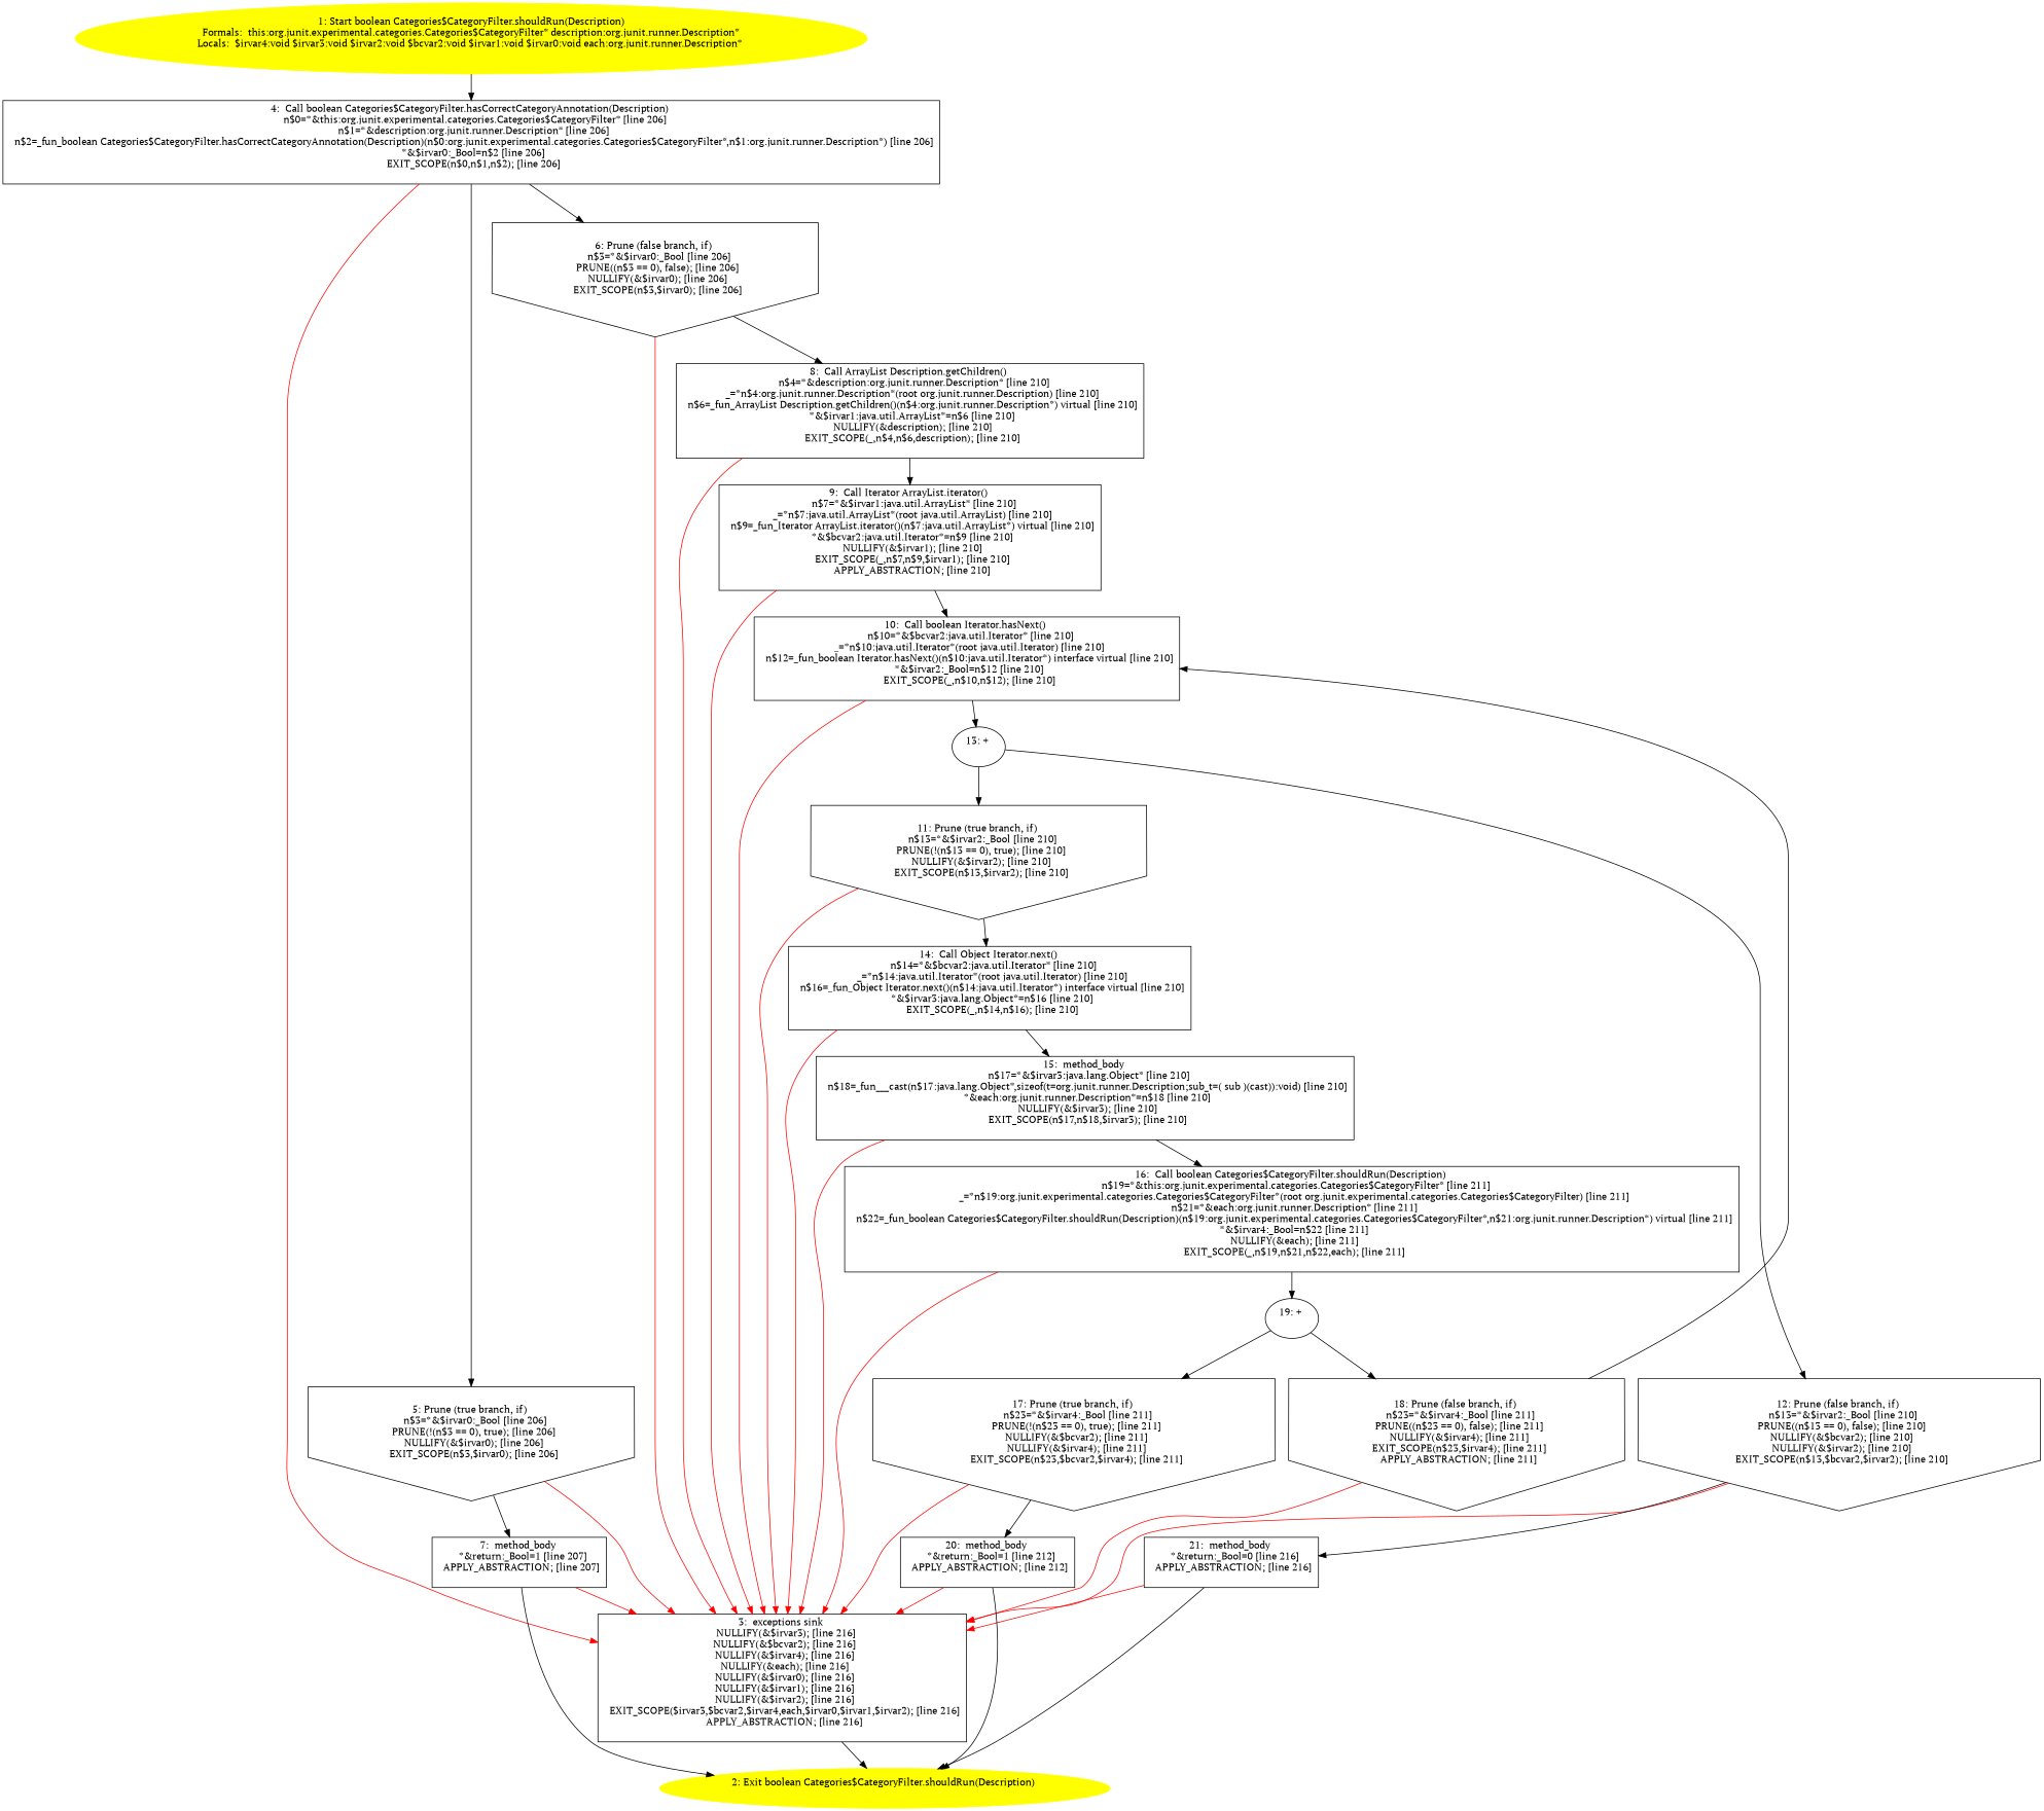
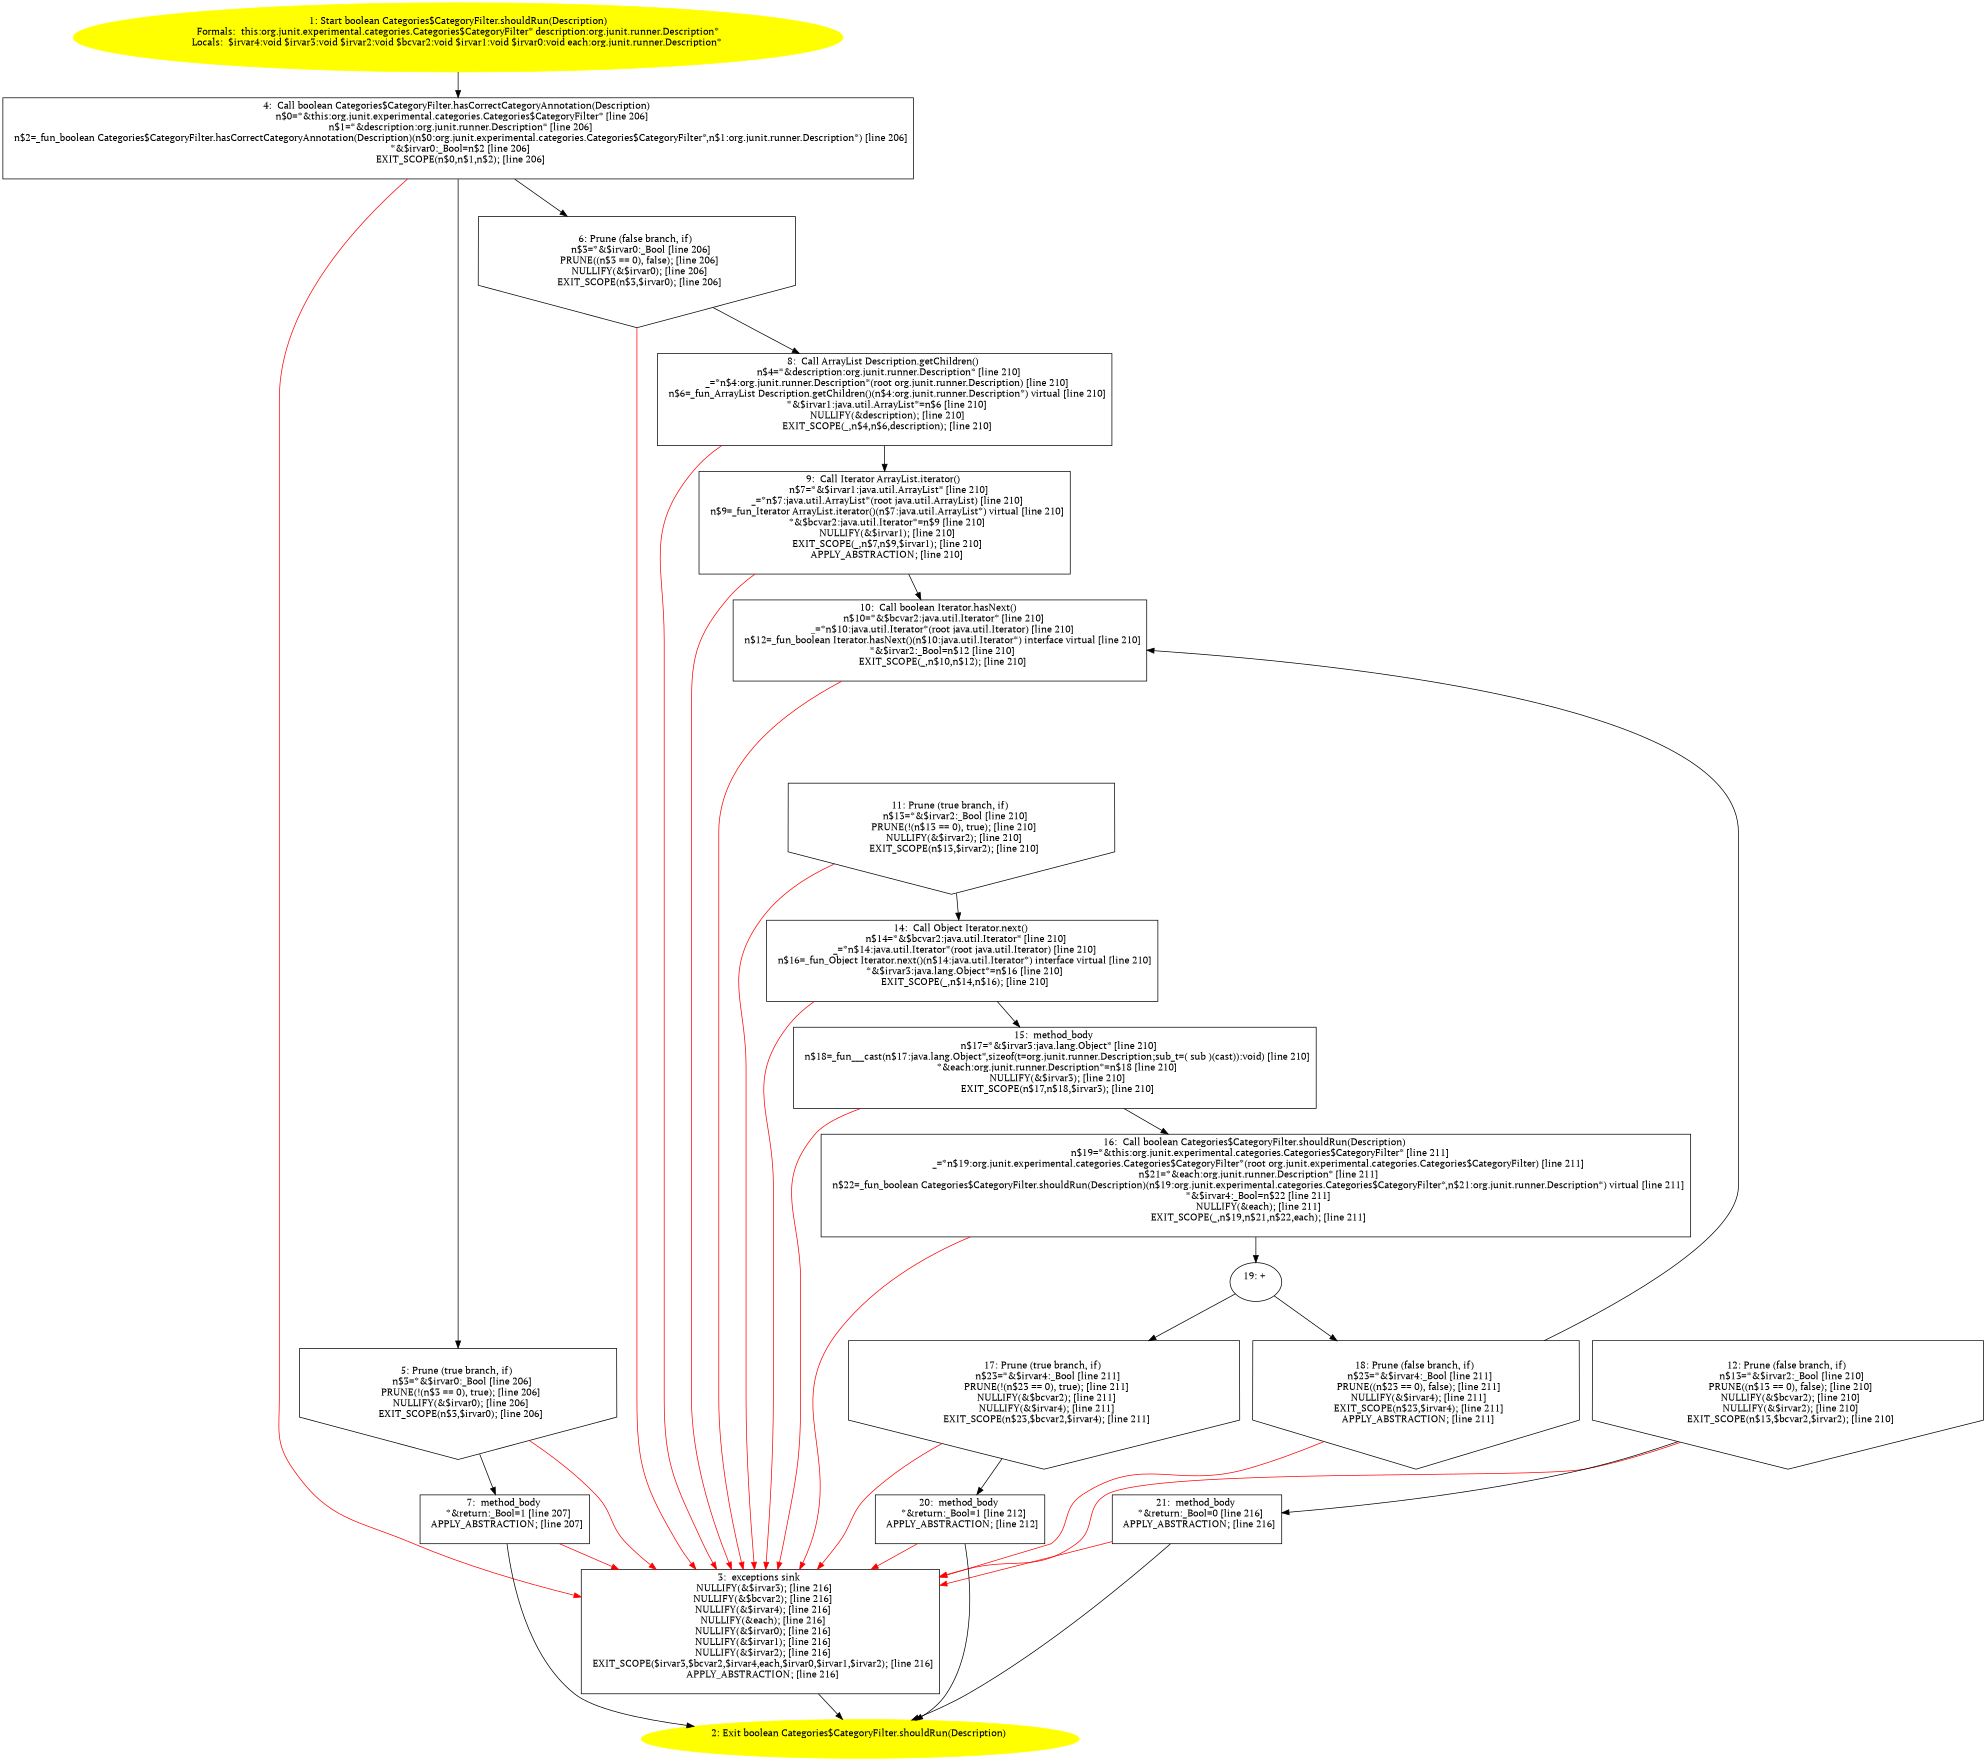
  digraph {
    fontname="PT Serif"
    node [fontname="PT Serif" shape=box]
    edge [fontname="PT Serif"]
    n1 [color=yellow label="1: Start boolean Categories$CategoryFilter.shouldRun(Description)\nFormals:  this:org.junit.experimental.categories.Categories$CategoryFilter* description:org.junit.runner.Description*\nLocals:  $irvar4:void $irvar3:void $irvar2:void $bcvar2:void $irvar1:void $irvar0:void each:org.junit.runner.Description* \n  " style=filled shape=""]
    n2 [label="4:  Call boolean Categories$CategoryFilter.hasCorrectCategoryAnnotation(Description) \n   n$0=*&this:org.junit.experimental.categories.Categories$CategoryFilter* [line 206]\n  n$1=*&description:org.junit.runner.Description* [line 206]\n  n$2=_fun_boolean Categories$CategoryFilter.hasCorrectCategoryAnnotation(Description)(n$0:org.junit.experimental.categories.Categories$CategoryFilter*,n$1:org.junit.runner.Description*) [line 206]\n  *&$irvar0:_Bool=n$2 [line 206]\n  EXIT_SCOPE(n$0,n$1,n$2); [line 206]\n "]
    n3 [label="3:  exceptions sink \n   NULLIFY(&$irvar3); [line 216]\n  NULLIFY(&$bcvar2); [line 216]\n  NULLIFY(&$irvar4); [line 216]\n  NULLIFY(&each); [line 216]\n  NULLIFY(&$irvar0); [line 216]\n  NULLIFY(&$irvar1); [line 216]\n  NULLIFY(&$irvar2); [line 216]\n  EXIT_SCOPE($irvar3,$bcvar2,$irvar4,each,$irvar0,$irvar1,$irvar2); [line 216]\n  APPLY_ABSTRACTION; [line 216]\n "]
    n4 [label="5: Prune (true branch, if) \n   n$3=*&$irvar0:_Bool [line 206]\n  PRUNE(!(n$3 == 0), true); [line 206]\n  NULLIFY(&$irvar0); [line 206]\n  EXIT_SCOPE(n$3,$irvar0); [line 206]\n " shape=invhouse]
    n5 [label="6: Prune (false branch, if) \n   n$3=*&$irvar0:_Bool [line 206]\n  PRUNE((n$3 == 0), false); [line 206]\n  NULLIFY(&$irvar0); [line 206]\n  EXIT_SCOPE(n$3,$irvar0); [line 206]\n " shape=invhouse]
    n6 [color=yellow label="2: Exit boolean Categories$CategoryFilter.shouldRun(Description) \n  " style=filled shape=""]
    n7 [label="7:  method_body \n   *&return:_Bool=1 [line 207]\n  APPLY_ABSTRACTION; [line 207]\n "]
    n8 [label="8:  Call ArrayList Description.getChildren() \n   n$4=*&description:org.junit.runner.Description* [line 210]\n  _=*n$4:org.junit.runner.Description*(root org.junit.runner.Description) [line 210]\n  n$6=_fun_ArrayList Description.getChildren()(n$4:org.junit.runner.Description*) virtual [line 210]\n  *&$irvar1:java.util.ArrayList*=n$6 [line 210]\n  NULLIFY(&description); [line 210]\n  EXIT_SCOPE(_,n$4,n$6,description); [line 210]\n "]
    n9 [label="9:  Call Iterator ArrayList.iterator() \n   n$7=*&$irvar1:java.util.ArrayList* [line 210]\n  _=*n$7:java.util.ArrayList*(root java.util.ArrayList) [line 210]\n  n$9=_fun_Iterator ArrayList.iterator()(n$7:java.util.ArrayList*) virtual [line 210]\n  *&$bcvar2:java.util.Iterator*=n$9 [line 210]\n  NULLIFY(&$irvar1); [line 210]\n  EXIT_SCOPE(_,n$7,n$9,$irvar1); [line 210]\n  APPLY_ABSTRACTION; [line 210]\n "]
    n10 [label="10:  Call boolean Iterator.hasNext() \n   n$10=*&$bcvar2:java.util.Iterator* [line 210]\n  _=*n$10:java.util.Iterator*(root java.util.Iterator) [line 210]\n  n$12=_fun_boolean Iterator.hasNext()(n$10:java.util.Iterator*) interface virtual [line 210]\n  *&$irvar2:_Bool=n$12 [line 210]\n  EXIT_SCOPE(_,n$10,n$12); [line 210]\n "]
-   n11 [label="13: + \n  " shape=""]
    n12 [label="11: Prune (true branch, if) \n   n$13=*&$irvar2:_Bool [line 210]\n  PRUNE(!(n$13 == 0), true); [line 210]\n  NULLIFY(&$irvar2); [line 210]\n  EXIT_SCOPE(n$13,$irvar2); [line 210]\n " shape=invhouse]
    n13 [label="12: Prune (false branch, if) \n   n$13=*&$irvar2:_Bool [line 210]\n  PRUNE((n$13 == 0), false); [line 210]\n  NULLIFY(&$bcvar2); [line 210]\n  NULLIFY(&$irvar2); [line 210]\n  EXIT_SCOPE(n$13,$bcvar2,$irvar2); [line 210]\n " shape=invhouse]
    n14 [label="14:  Call Object Iterator.next() \n   n$14=*&$bcvar2:java.util.Iterator* [line 210]\n  _=*n$14:java.util.Iterator*(root java.util.Iterator) [line 210]\n  n$16=_fun_Object Iterator.next()(n$14:java.util.Iterator*) interface virtual [line 210]\n  *&$irvar3:java.lang.Object*=n$16 [line 210]\n  EXIT_SCOPE(_,n$14,n$16); [line 210]\n "]
    n15 [label="15:  method_body \n   n$17=*&$irvar3:java.lang.Object* [line 210]\n  n$18=_fun___cast(n$17:java.lang.Object*,sizeof(t=org.junit.runner.Description;sub_t=( sub )(cast)):void) [line 210]\n  *&each:org.junit.runner.Description*=n$18 [line 210]\n  NULLIFY(&$irvar3); [line 210]\n  EXIT_SCOPE(n$17,n$18,$irvar3); [line 210]\n "]
    n16 [label="21:  method_body \n   *&return:_Bool=0 [line 216]\n  APPLY_ABSTRACTION; [line 216]\n "]
    n17 [label="16:  Call boolean Categories$CategoryFilter.shouldRun(Description) \n   n$19=*&this:org.junit.experimental.categories.Categories$CategoryFilter* [line 211]\n  _=*n$19:org.junit.experimental.categories.Categories$CategoryFilter*(root org.junit.experimental.categories.Categories$CategoryFilter) [line 211]\n  n$21=*&each:org.junit.runner.Description* [line 211]\n  n$22=_fun_boolean Categories$CategoryFilter.shouldRun(Description)(n$19:org.junit.experimental.categories.Categories$CategoryFilter*,n$21:org.junit.runner.Description*) virtual [line 211]\n  *&$irvar4:_Bool=n$22 [line 211]\n  NULLIFY(&each); [line 211]\n  EXIT_SCOPE(_,n$19,n$21,n$22,each); [line 211]\n "]
    n18 [label="19: + \n  " shape=""]
    n19 [label="17: Prune (true branch, if) \n   n$23=*&$irvar4:_Bool [line 211]\n  PRUNE(!(n$23 == 0), true); [line 211]\n  NULLIFY(&$bcvar2); [line 211]\n  NULLIFY(&$irvar4); [line 211]\n  EXIT_SCOPE(n$23,$bcvar2,$irvar4); [line 211]\n " shape=invhouse]
    n20 [label="18: Prune (false branch, if) \n   n$23=*&$irvar4:_Bool [line 211]\n  PRUNE((n$23 == 0), false); [line 211]\n  NULLIFY(&$irvar4); [line 211]\n  EXIT_SCOPE(n$23,$irvar4); [line 211]\n  APPLY_ABSTRACTION; [line 211]\n " shape=invhouse]
    n21 [label="20:  method_body \n   *&return:_Bool=1 [line 212]\n  APPLY_ABSTRACTION; [line 212]\n "]
    n1 -> n2
    n2 -> n3 [color=red]
    n2 -> n4
    n2 -> n5
    n3 -> n6
    n4 -> n3 [color=red]
    n4 -> n7
    n5 -> n3 [color=red]
    n5 -> n8
    n7 -> n3 [color=red]
    n7 -> n6
    n8 -> n3 [color=red]
    n8 -> n9
    n9 -> n3 [color=red]
    n9 -> n10
    n10 -> n3 [color=red]
-   n10 -> n11
-   n11 -> n12
-   n11 -> n13
    n12 -> n3 [color=red]
    n12 -> n14
    n13 -> n3 [color=red]
    n13 -> n16
    n14 -> n3 [color=red]
    n14 -> n15
    n15 -> n3 [color=red]
    n15 -> n17
    n16 -> n3 [color=red]
    n16 -> n6
    n17 -> n3 [color=red]
    n17 -> n18
    n18 -> n19
    n18 -> n20
    n19 -> n3 [color=red]
    n19 -> n21
    n20 -> n3 [color=red]
    n20 -> n10
    n21 -> n3 [color=red]
    n21 -> n6
  }
